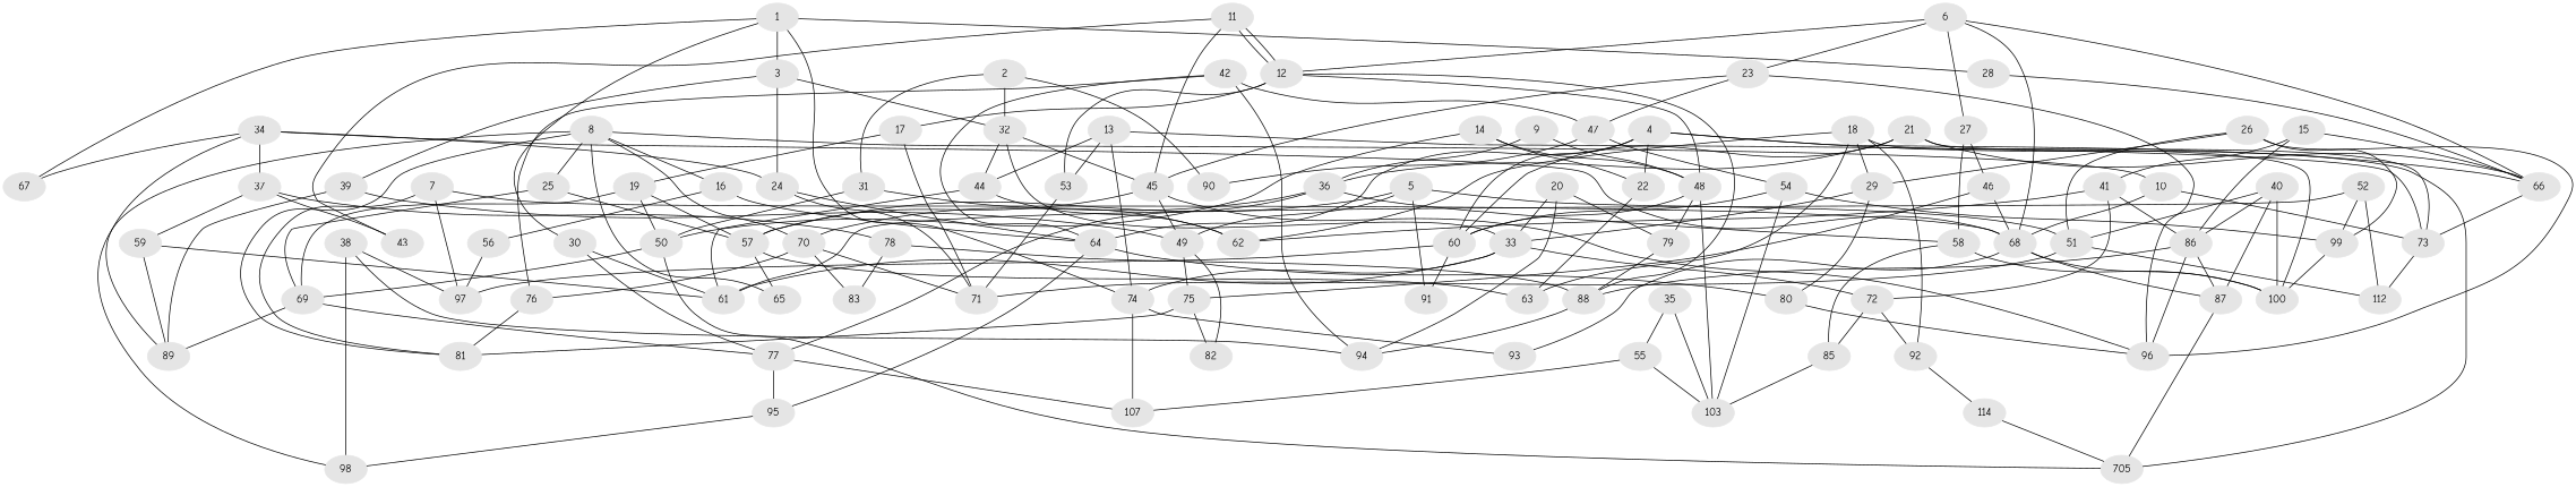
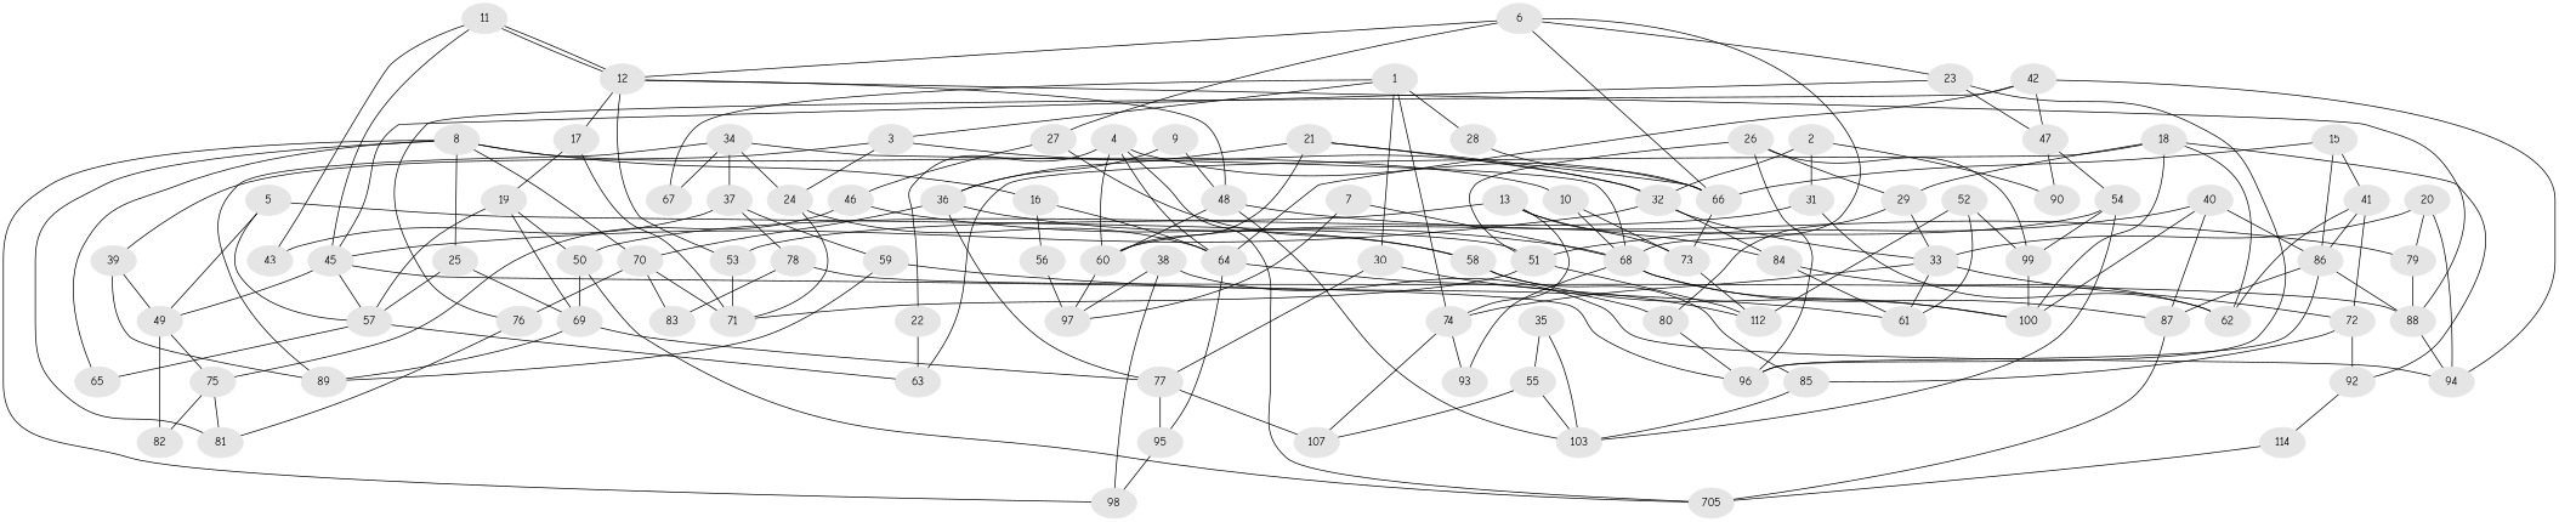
  graph {
    fontname="Comic Neue"
    node [color=gray90 fontname="Comic Neue" style=filled]
    edge [fontname="Comic Neue"]
    1
    3
    28
    30
    67
    74
    24
    32
    39
    66
    61
    77
    n13 [label=107]
    93
    2
    31
    90
    50
    62
    45
    49
    57
    96
    64
    71
-   44
+   44 [label=84]
    33
    89
    4
    22
    60
    n32 [label=705]
    63
-   91
    97
    80
    95
    73
    5
    51
    75
    82
    n43 [label=112]
    65
    6
    12
    23
    27
    68
    48
    17
    53
    88
    47
    46
    58
    100
    87
    7
    81
    8
    10
    16
    25
    70
    98
    56
    69
    38
    94
    76
    83
    9
    36
    79
    103
    11
    43
    19
    13
-   14
    15
    41
    86
    72
    18
    29
    92
    n89 [label=114]
    20
    21
    54
    26
    99
    85
    34
    37
    59
    78
    35
    55
    40
    42
    52
    1 -- 3
    1 -- 28
    1 -- 30
    1 -- 67
    1 -- 74
    3 -- 24
    3 -- 32
    3 -- 39
    28 -- 66
-   30 -- 61
+   30 -- n43
    30 -- 77
    74 -- n13
    74 -- 93
    24 -- 64
    24 -- 71
    32 -- 45
    32 -- 44
    32 -- 33
    39 -- 49
    39 -- 89
    66 -- 73
    77 -- n13
    77 -- 95
    2 -- 32
    2 -- 31
    2 -- 90
    31 -- 50
    31 -- 62
    50 -- n32
    50 -- 69
    45 -- 49
    45 -- 57
    45 -- 96
    49 -- 75
    49 -- 82
    57 -- 63
    57 -- 65
    64 -- 80
    64 -- 95
    44 -- 61
    44 -- 62
    33 -- 74
    33 -- 61
    33 -- 72
    4 -- 66
    4 -- 64
    4 -- 22
    4 -- 60
    4 -- n32
    22 -- 63
-   60 -- 91
    60 -- 97
    80 -- 96
    95 -- 98
    73 -- n43
    5 -- 49
    5 -- 57
-   5 -- 91
    5 -- 51
    51 -- 71
    51 -- n43
    75 -- 82
    75 -- 81
    6 -- 66
    6 -- 12
    6 -- 23
    6 -- 27
    6 -- 68
    12 -- 48
    12 -- 17
    12 -- 53
    12 -- 88
    23 -- 45
    23 -- 96
    23 -- 47
    27 -- 46
    27 -- 58
    68 -- 93
    68 -- 100
    68 -- 87
    48 -- 60
    48 -- 79
    48 -- 103
    17 -- 71
    17 -- 19
    53 -- 71
    88 -- 94
    47 -- 90
    47 -- 54
    46 -- 75
    46 -- 68
    58 -- 100
    58 -- 85
    87 -- n32
    7 -- 97
    7 -- 68
-   7 -- 81
    8 -- 65
    8 -- 81
    8 -- 10
    8 -- 16
    8 -- 25
    8 -- 70
    8 -- 98
    10 -- 73
    10 -- 68
    16 -- 64
    16 -- 56
    25 -- 57
    25 -- 69
    70 -- 71
    70 -- 76
    70 -- 83
    56 -- 97
    69 -- 77
    69 -- 89
    38 -- 97
    38 -- 98
    38 -- 94
    76 -- 81
    9 -- 48
    9 -- 36
    36 -- 77
    36 -- 58
    36 -- 70
    79 -- 88
    11 -- 45
    11 -- 12
    11 -- 12
    11 -- 43
    19 -- 50
    19 -- 57
    19 -- 69
    13 -- 74
    13 -- 44
    13 -- 73
    13 -- 53
-   14 -- 50
-   14 -- 22
-   14 -- 48
    15 -- 66
    15 -- 41
    15 -- 86
    41 -- 62
    41 -- 86
    41 -- 72
    86 -- 96
    86 -- 88
    86 -- 87
    72 -- 92
    72 -- 85
    18 -- 62
    18 -- 63
    18 -- 100
    18 -- 29
    18 -- 92
    29 -- 33
    29 -- 80
    92 -- n89
    n89 -- n32
    20 -- 33
    20 -- 94
    20 -- 79
-   21 -- 73
+   21 -- 32
    21 -- 66
    21 -- 60
    21 -- 36
    54 -- 60
    54 -- 103
    54 -- 99
    26 -- 96
    26 -- 51
    26 -- 29
    26 -- 99
    99 -- 100
    85 -- 103
    34 -- 67
    34 -- 24
    34 -- 89
    34 -- 68
    34 -- 37
    37 -- 43
    37 -- 59
    37 -- 78
    59 -- 61
    59 -- 89
    78 -- 88
    78 -- 83
    35 -- 103
    35 -- 55
    55 -- n13
    55 -- 103
    40 -- 51
    40 -- 100
    40 -- 87
    40 -- 86
    42 -- 64
    42 -- 47
    42 -- 94
    42 -- 76
    52 -- 61
    52 -- n43
    52 -- 99
  }
